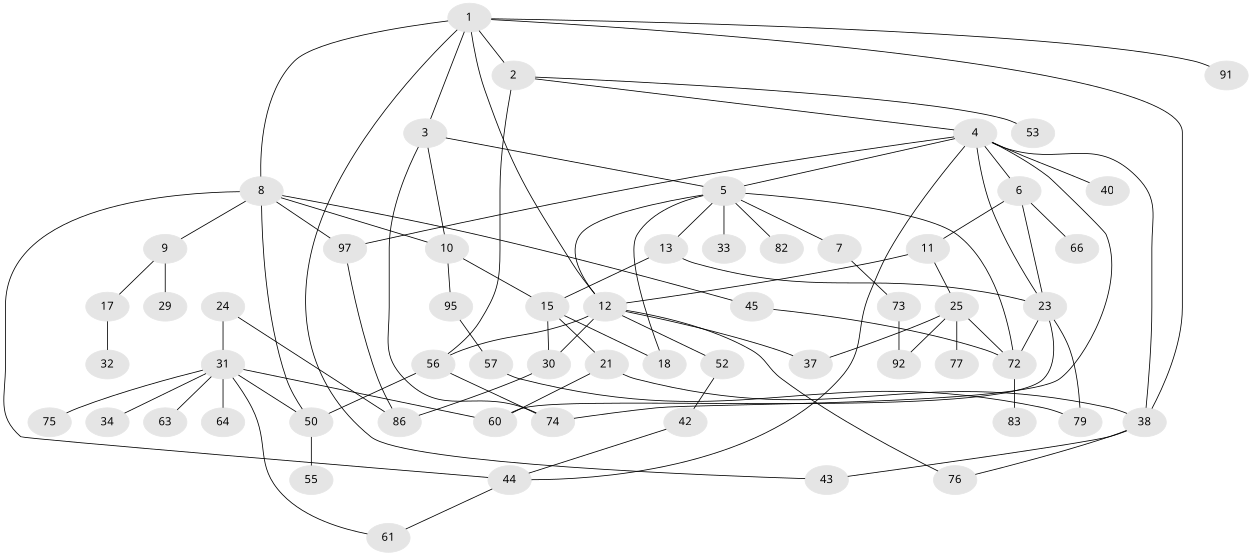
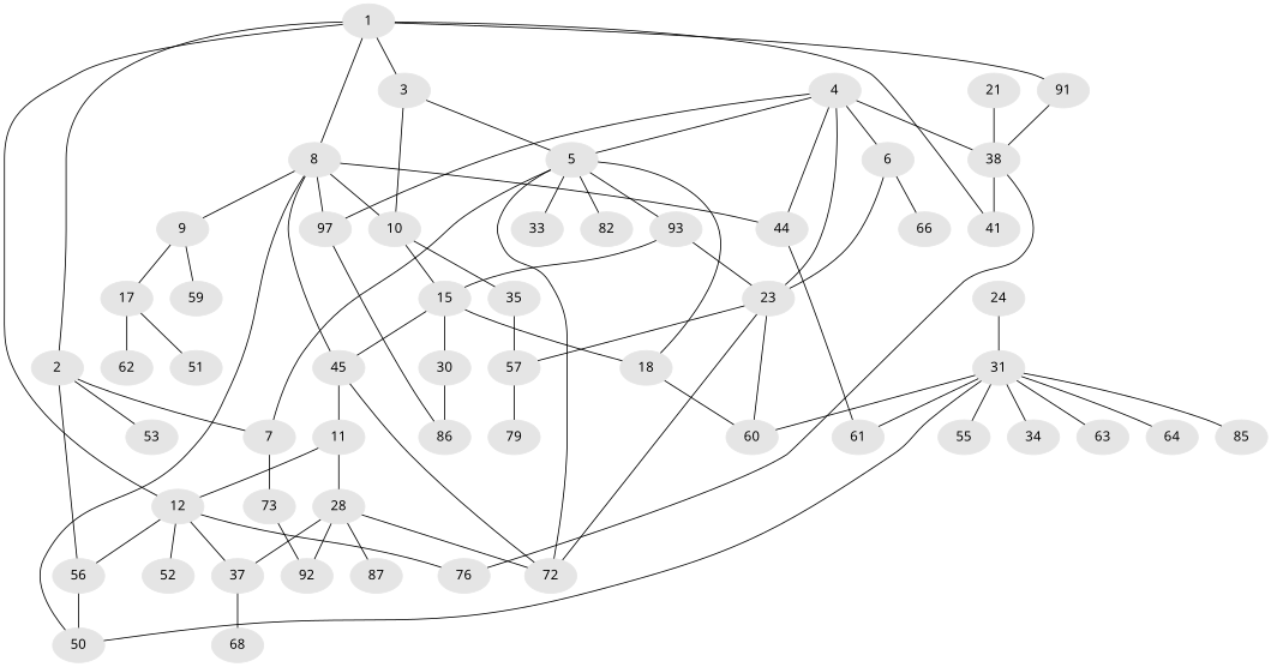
  graph {
    fontname="Noto Sans"
    node [color=gray90 fontname="Noto Sans" style=filled]
    edge [fontname="Noto Sans"]
    1 [super="+20"]
    2 [super="+89"]
    3 [super="+49"]
    8 [super="+48"]
    12 [super="+14"]
    38 [super="+78"]
-   43 [super="+70"]
+   43 [super="+70" label=41]
    91
    4 [super="+27"]
    n10 [label=56 super="+90"]
    53 [super="+56"]
    5 [super="+65"]
    10 [super="+36"]
-   74
    44 [super="+52"]
    n16 [label=97 super="+88"]
    9
    45
    50 [super="+58"]
    n20 [label=52]
    30
    37 [super="+39"]
    76
    6
    23 [super="+32"]
-   40
    7
-   13 [super="+28"]
+   13 [super="+28" label=93]
    18
    33
    72 [super="+81"]
    82
    15 [super="+19"]
-   35 [label=95]
+   35
    11 [super="+71"]
    66
    60 [super="+84"]
    79
    61 [super="+80"]
    86
    73
-   83
-   25 [super="+85"]
+   25 [super="+85" label=28]
    92
    17 [super="+41"]
-   29 [super="+54"]
+   29 [super="+54" label=59]
    55
-   62 [label=32]
+   51 [super="+77"]
+   62
    21
    57
-   87 [label=77]
-   42
+   87
    31 [super="+46"]
    24
+   68
    34
    63
    64
-   75
+   75 [label=85]
    1 -- 2
    1 -- 3
    1 -- 8
    1 -- 12
-   1 -- 38
+   91 -- 38
    1 -- 43
    1 -- 91
-   2 -- 4
+   2 -- 7
    2 -- n10 [weight=2]
    2 -- 53
    3 -- 5
    3 -- 10
-   3 -- 74
    8 -- 10
    8 -- 44
    8 -- n16
    8 -- 9
    8 -- 45
    8 -- 50
    12 -- n10
    12 -- n20
-   12 -- 30
    12 -- 37
    12 -- 76
    38 -- 43
    38 -- 76
    4 -- 38 [weight=2]
    4 -- 5
-   4 -- 74
    4 -- 44
    4 -- n16
    4 -- 6
    4 -- 23
-   4 -- 40
-   n10 -- 74
    n10 -- 50
-   5 -- 12
    5 -- 7
    5 -- 13
    5 -- 18
    5 -- 33
    5 -- 72
    5 -- 82
    10 -- 15
    10 -- 35
    44 -- 61
    n16 -- 86
    9 -- 17
    9 -- 29
    45 -- 72
-   50 -- 55
-   n20 -- 42
+   31 -- 55
    30 -- 86
+   37 -- 68
    6 -- 23
-   6 -- 11
+   45 -- 11
    6 -- 66
    23 -- 72
    23 -- 60
-   23 -- 79
+   23 -- 57
    7 -- 73
    13 -- 23
    13 -- 15
-   21 -- 60
-   72 -- 83
+   18 -- 60
    15 -- 30
    15 -- 18
-   15 -- 21
+   15 -- 45
    35 -- 57
    11 -- 12
    11 -- 25
    73 -- 92
    25 -- 37
    25 -- 72
    25 -- 92
    25 -- 87
+   17 -- 51
    17 -- 62
    21 -- 38
    57 -- 79
-   42 -- 44
    31 -- 50
    31 -- 60
    31 -- 61
    31 -- 34
    31 -- 63
    31 -- 64
    31 -- 75
-   24 -- 86
    24 -- 31
  }
